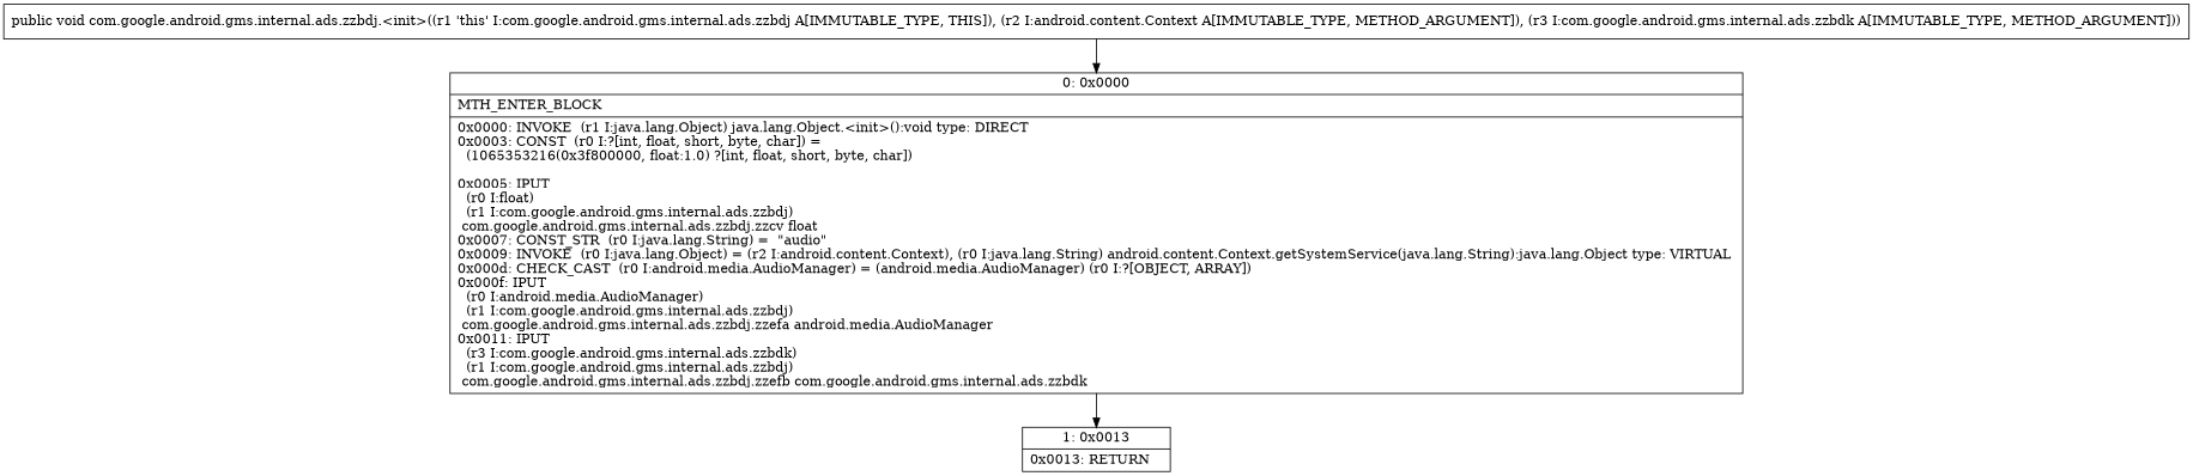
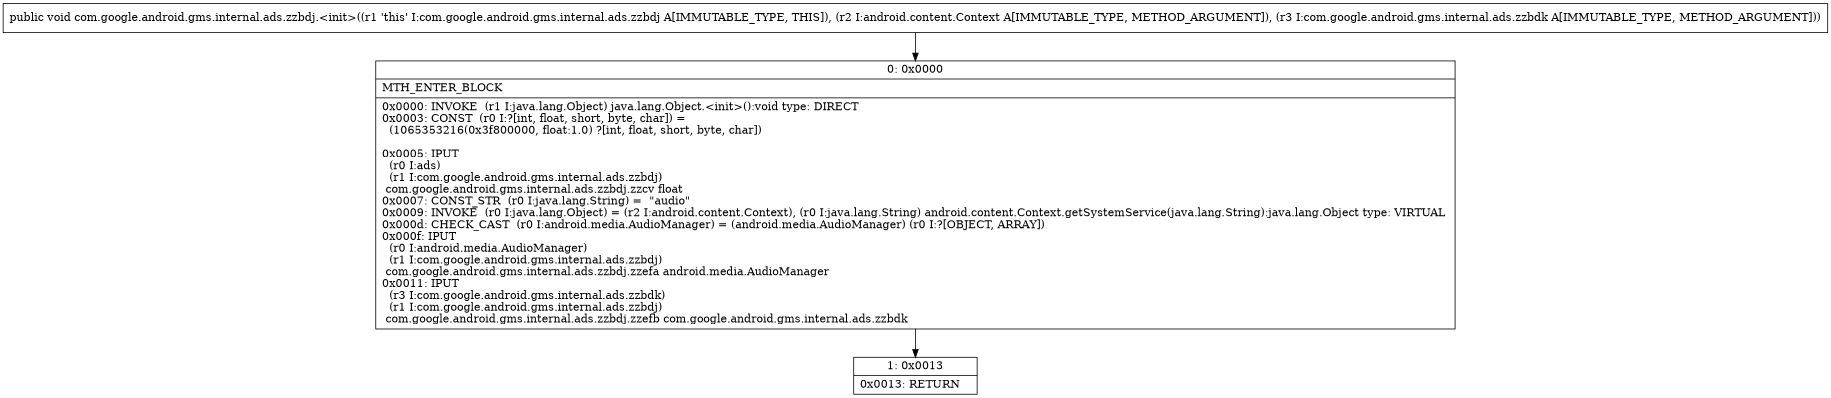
  digraph {
    node [shape=record]
-   n1 [label="{0\:\ 0x0000|MTH_ENTER_BLOCK\l|0x0000: INVOKE  (r1 I:java.lang.Object) java.lang.Object.\<init\>():void type: DIRECT \l0x0003: CONST  (r0 I:?[int, float, short, byte, char]) = \l  (1065353216(0x3f800000, float:1.0) ?[int, float, short, byte, char])\l \l0x0005: IPUT  \l  (r0 I:float)\l  (r1 I:com.google.android.gms.internal.ads.zzbdj)\l com.google.android.gms.internal.ads.zzbdj.zzcv float \l0x0007: CONST_STR  (r0 I:java.lang.String) =  \"audio\" \l0x0009: INVOKE  (r0 I:java.lang.Object) = (r2 I:android.content.Context), (r0 I:java.lang.String) android.content.Context.getSystemService(java.lang.String):java.lang.Object type: VIRTUAL \l0x000d: CHECK_CAST  (r0 I:android.media.AudioManager) = (android.media.AudioManager) (r0 I:?[OBJECT, ARRAY]) \l0x000f: IPUT  \l  (r0 I:android.media.AudioManager)\l  (r1 I:com.google.android.gms.internal.ads.zzbdj)\l com.google.android.gms.internal.ads.zzbdj.zzefa android.media.AudioManager \l0x0011: IPUT  \l  (r3 I:com.google.android.gms.internal.ads.zzbdk)\l  (r1 I:com.google.android.gms.internal.ads.zzbdj)\l com.google.android.gms.internal.ads.zzbdj.zzefb com.google.android.gms.internal.ads.zzbdk \l}"]
+   n1 [label="{0\:\ 0x0000|MTH_ENTER_BLOCK\l|0x0000: INVOKE  (r1 I:java.lang.Object) java.lang.Object.\<init\>():void type: DIRECT \l0x0003: CONST  (r0 I:?[int, float, short, byte, char]) = \l  (1065353216(0x3f800000, float:1.0) ?[int, float, short, byte, char])\l \l0x0005: IPUT  \l  (r0 I:ads)\l  (r1 I:com.google.android.gms.internal.ads.zzbdj)\l com.google.android.gms.internal.ads.zzbdj.zzcv float \l0x0007: CONST_STR  (r0 I:java.lang.String) =  \"audio\" \l0x0009: INVOKE  (r0 I:java.lang.Object) = (r2 I:android.content.Context), (r0 I:java.lang.String) android.content.Context.getSystemService(java.lang.String):java.lang.Object type: VIRTUAL \l0x000d: CHECK_CAST  (r0 I:android.media.AudioManager) = (android.media.AudioManager) (r0 I:?[OBJECT, ARRAY]) \l0x000f: IPUT  \l  (r0 I:android.media.AudioManager)\l  (r1 I:com.google.android.gms.internal.ads.zzbdj)\l com.google.android.gms.internal.ads.zzbdj.zzefa android.media.AudioManager \l0x0011: IPUT  \l  (r3 I:com.google.android.gms.internal.ads.zzbdk)\l  (r1 I:com.google.android.gms.internal.ads.zzbdj)\l com.google.android.gms.internal.ads.zzbdj.zzefb com.google.android.gms.internal.ads.zzbdk \l}"]
    n2 [label="{1\:\ 0x0013|0x0013: RETURN   \l}"]
    n3 [label="{public void com.google.android.gms.internal.ads.zzbdj.\<init\>((r1 'this' I:com.google.android.gms.internal.ads.zzbdj A[IMMUTABLE_TYPE, THIS]), (r2 I:android.content.Context A[IMMUTABLE_TYPE, METHOD_ARGUMENT]), (r3 I:com.google.android.gms.internal.ads.zzbdk A[IMMUTABLE_TYPE, METHOD_ARGUMENT])) }"]
    n1 -> n2
    n3 -> n1
  }
